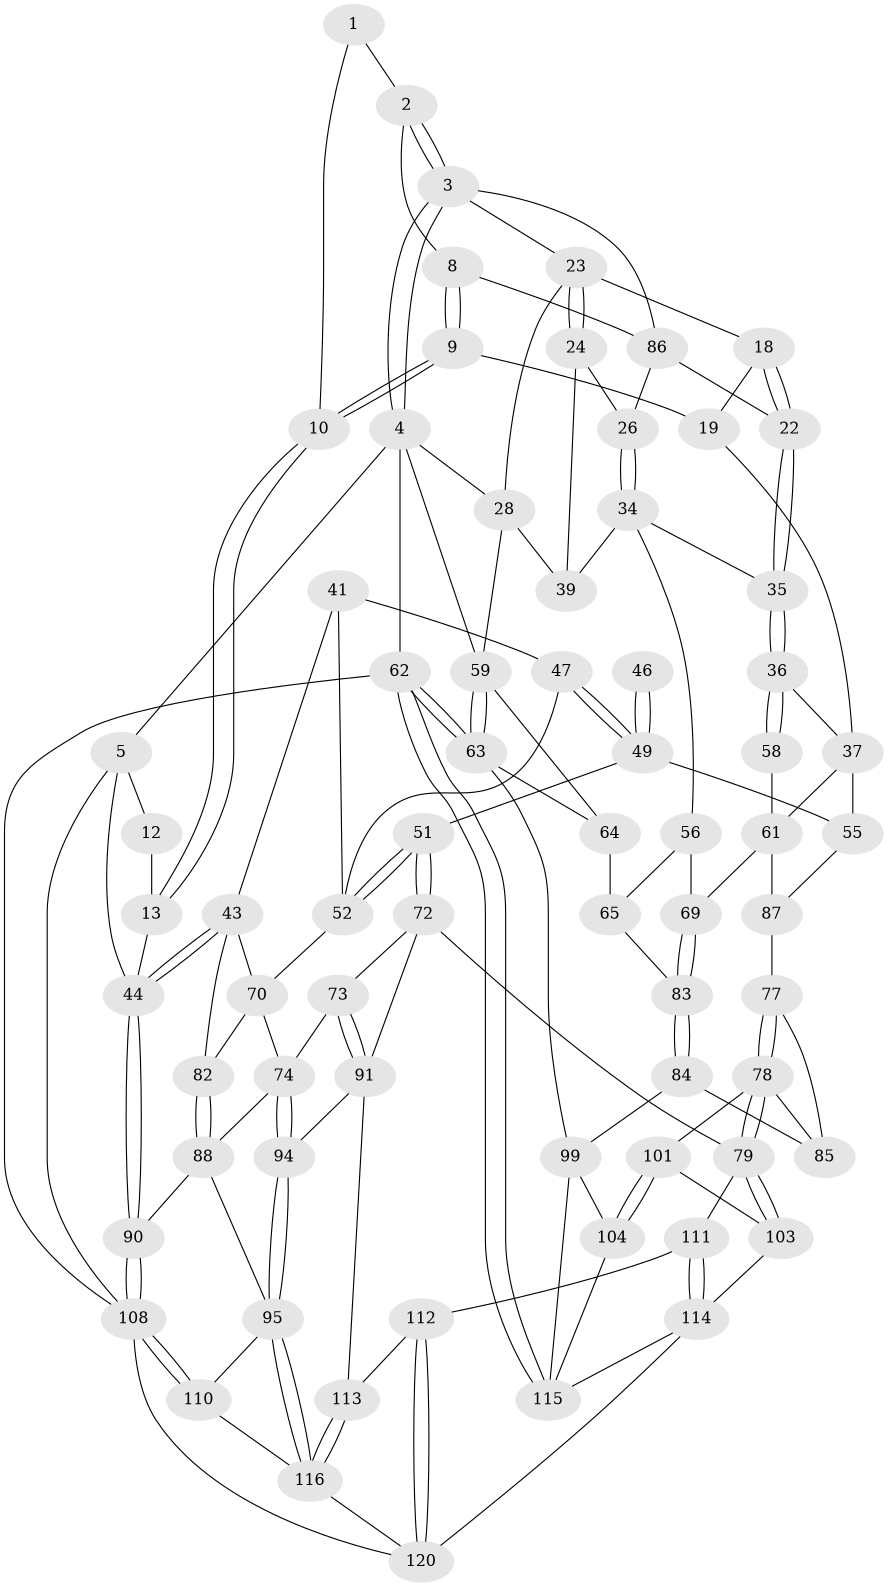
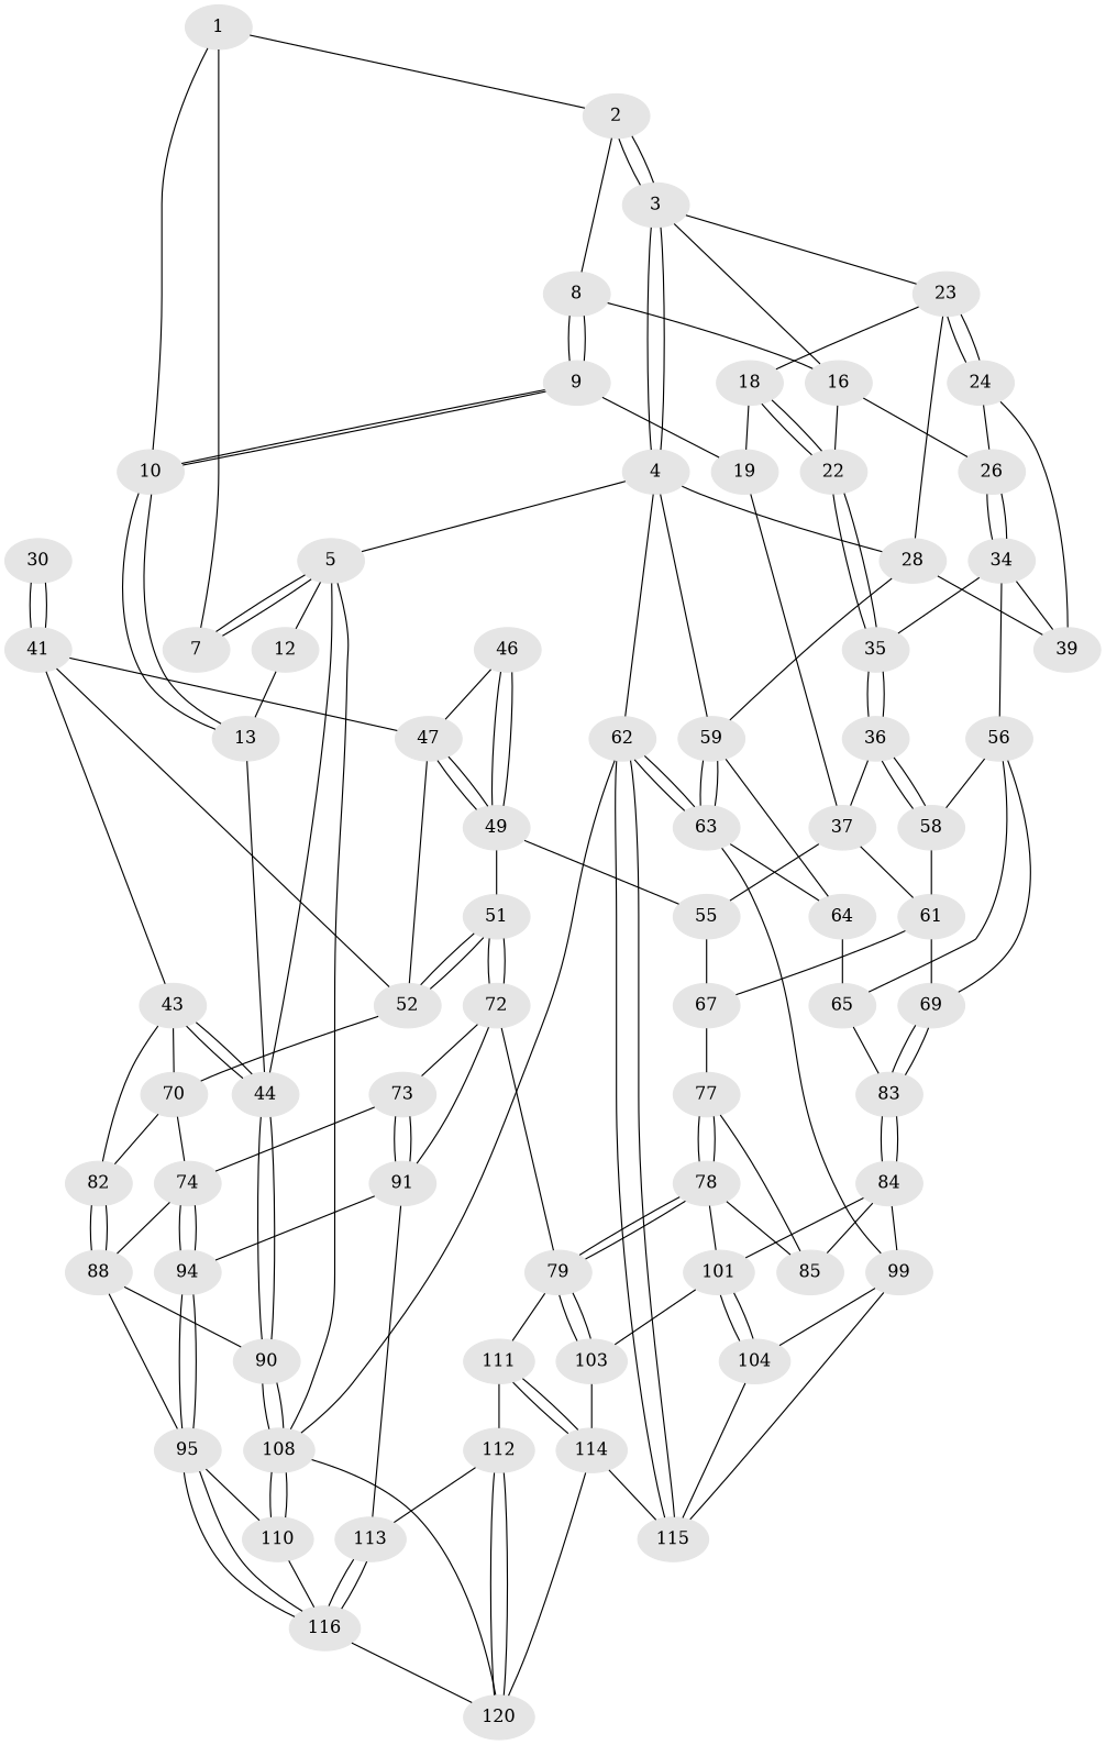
  graph {
    node [color=gray90 style=filled]
    1 [super="+6"]
    2
+   7
    10
    3 [super="+17"]
    8 [super="+15"]
    13 [super="+14"]
    4 [super="+29"]
-   16 [super="+21" label=86]
+   16 [super="+21"]
    23 [super="+27"]
    9 [super="+20"]
    5 [super="+11"]
    28 [super="+38"]
    59 [super="+60"]
    62
    22
    26
    18
    24 [super="+25"]
    12
    44 [super="+45"]
    108 [super="+109"]
    39
    63 [super="+93"]
    64 [super="+92"]
    115 [super="+118"]
    90
    110
    120 [super="+121"]
    19 [super="+32"]
    37 [super="+54"]
+   30 [super="+31"]
    41 [super="+42"]
    35
    34 [super="+40"]
    55
    61 [super="+66"]
    36
    56 [super="+57"]
    43 [super="+71"]
    47 [super="+48"]
    52 [super="+53"]
    46
    49 [super="+50"]
    58
    65
    69
-   67 [super="+68" label=87]
+   67 [super="+68"]
    70 [super="+76"]
    82
    74 [super="+75"]
    88 [super="+89"]
    51
    72 [super="+81"]
    73
    79 [super="+80"]
    91 [super="+97"]
    77 [super="+86"]
    83 [super="+87"]
    99 [super="+106"]
    104 [super="+107"]
    84 [super="+100"]
    78 [super="+98"]
    85
    94
    103 [super="+105"]
    111
    113
    95 [super="+96"]
    101 [super="+102"]
    114 [super="+119"]
    112
    116 [super="+117"]
    1 -- 2
+   1 -- 7
    1 -- 10
    2 -- 3
    2 -- 3
    2 -- 8
    10 -- 13
    10 -- 13
    3 -- 4
    3 -- 4
    3 -- 16
    3 -- 23
    8 -- 16
    8 -- 9
    8 -- 9
    13 -- 44
    4 -- 5
    4 -- 28
    4 -- 59
    4 -- 62
    16 -- 22
    16 -- 26
    23 -- 28
    23 -- 18
    23 -- 24 [weight=2]
    23 -- 24
    9 -- 10
    9 -- 10
    9 -- 19
+   5 -- 7
+   5 -- 7
    5 -- 12
    5 -- 44
    5 -- 108
    28 -- 59
    28 -- 39
    59 -- 63
    59 -- 63
    59 -- 64
    62 -- 108
    62 -- 63
    62 -- 63
    62 -- 115
    62 -- 115
    22 -- 35
    22 -- 35
    26 -- 34
    26 -- 34
    18 -- 22
    18 -- 22
    18 -- 19
    24 -- 26
    24 -- 39
    12 -- 13
    44 -- 90
    44 -- 90
    108 -- 110
    108 -- 110
    108 -- 120
    63 -- 64
    63 -- 99
    64 -- 65
    90 -- 108
    90 -- 108
    110 -- 116
    19 -- 37
    37 -- 55
    37 -- 61
+   30 -- 41
+   30 -- 41
    41 -- 43
    41 -- 47
    41 -- 52
    35 -- 36
    35 -- 36
    34 -- 39
    34 -- 35
    34 -- 56
    55 -- 67
    61 -- 69
    61 -- 67
    36 -- 37
    36 -- 58
    36 -- 58
+   56 -- 58
    56 -- 65
    56 -- 69
    43 -- 44
    43 -- 44
    43 -- 70
    43 -- 82
    47 -- 52
    47 -- 49
    47 -- 49
    52 -- 70
+   46 -- 47
    46 -- 49
    46 -- 49
    49 -- 55
    49 -- 51
    58 -- 61
    65 -- 83
    69 -- 83
    69 -- 83
    67 -- 77 [weight=2]
    70 -- 82
    70 -- 74
    82 -- 88
    82 -- 88
    74 -- 88
    74 -- 94
    74 -- 94
    88 -- 90
    88 -- 95
    51 -- 52
    51 -- 52
    51 -- 72
    51 -- 72
    72 -- 73
    72 -- 79
    72 -- 91
    73 -- 74
    73 -- 91
    73 -- 91
    79 -- 103
    79 -- 103
    79 -- 111
    91 -- 94
    91 -- 113
    77 -- 78
    77 -- 78
    77 -- 85
    83 -- 84
    83 -- 84
    99 -- 115
    99 -- 104
    104 -- 115
    84 -- 99
    84 -- 85
+   84 -- 101
    78 -- 79
    78 -- 79
    78 -- 85
    78 -- 101
    94 -- 95
    94 -- 95
    103 -- 114
    111 -- 114
    111 -- 114
    111 -- 112
    113 -- 116
    113 -- 116
    95 -- 110
    95 -- 116
    95 -- 116
    101 -- 104
    101 -- 104
    101 -- 103
    114 -- 115
    114 -- 120
    112 -- 120
    112 -- 120
    112 -- 113
    116 -- 120
  }
